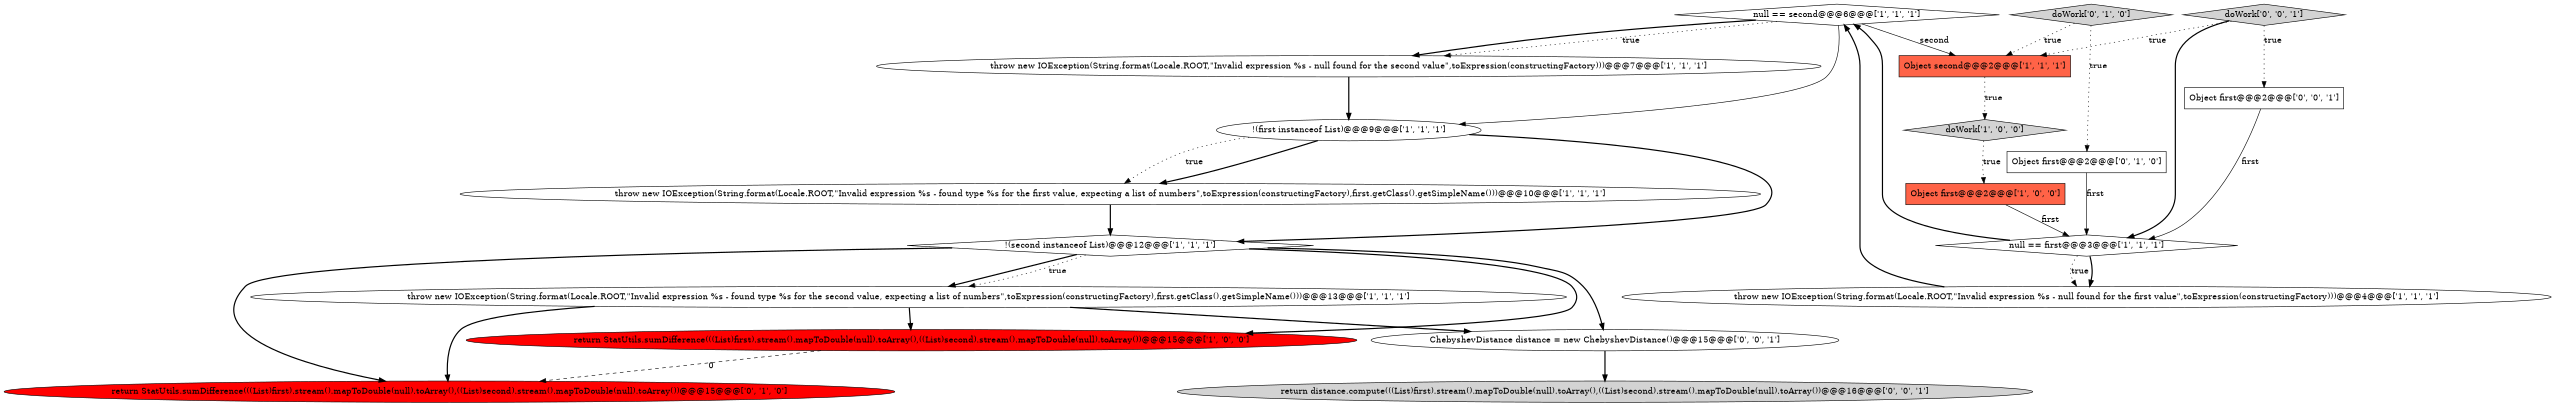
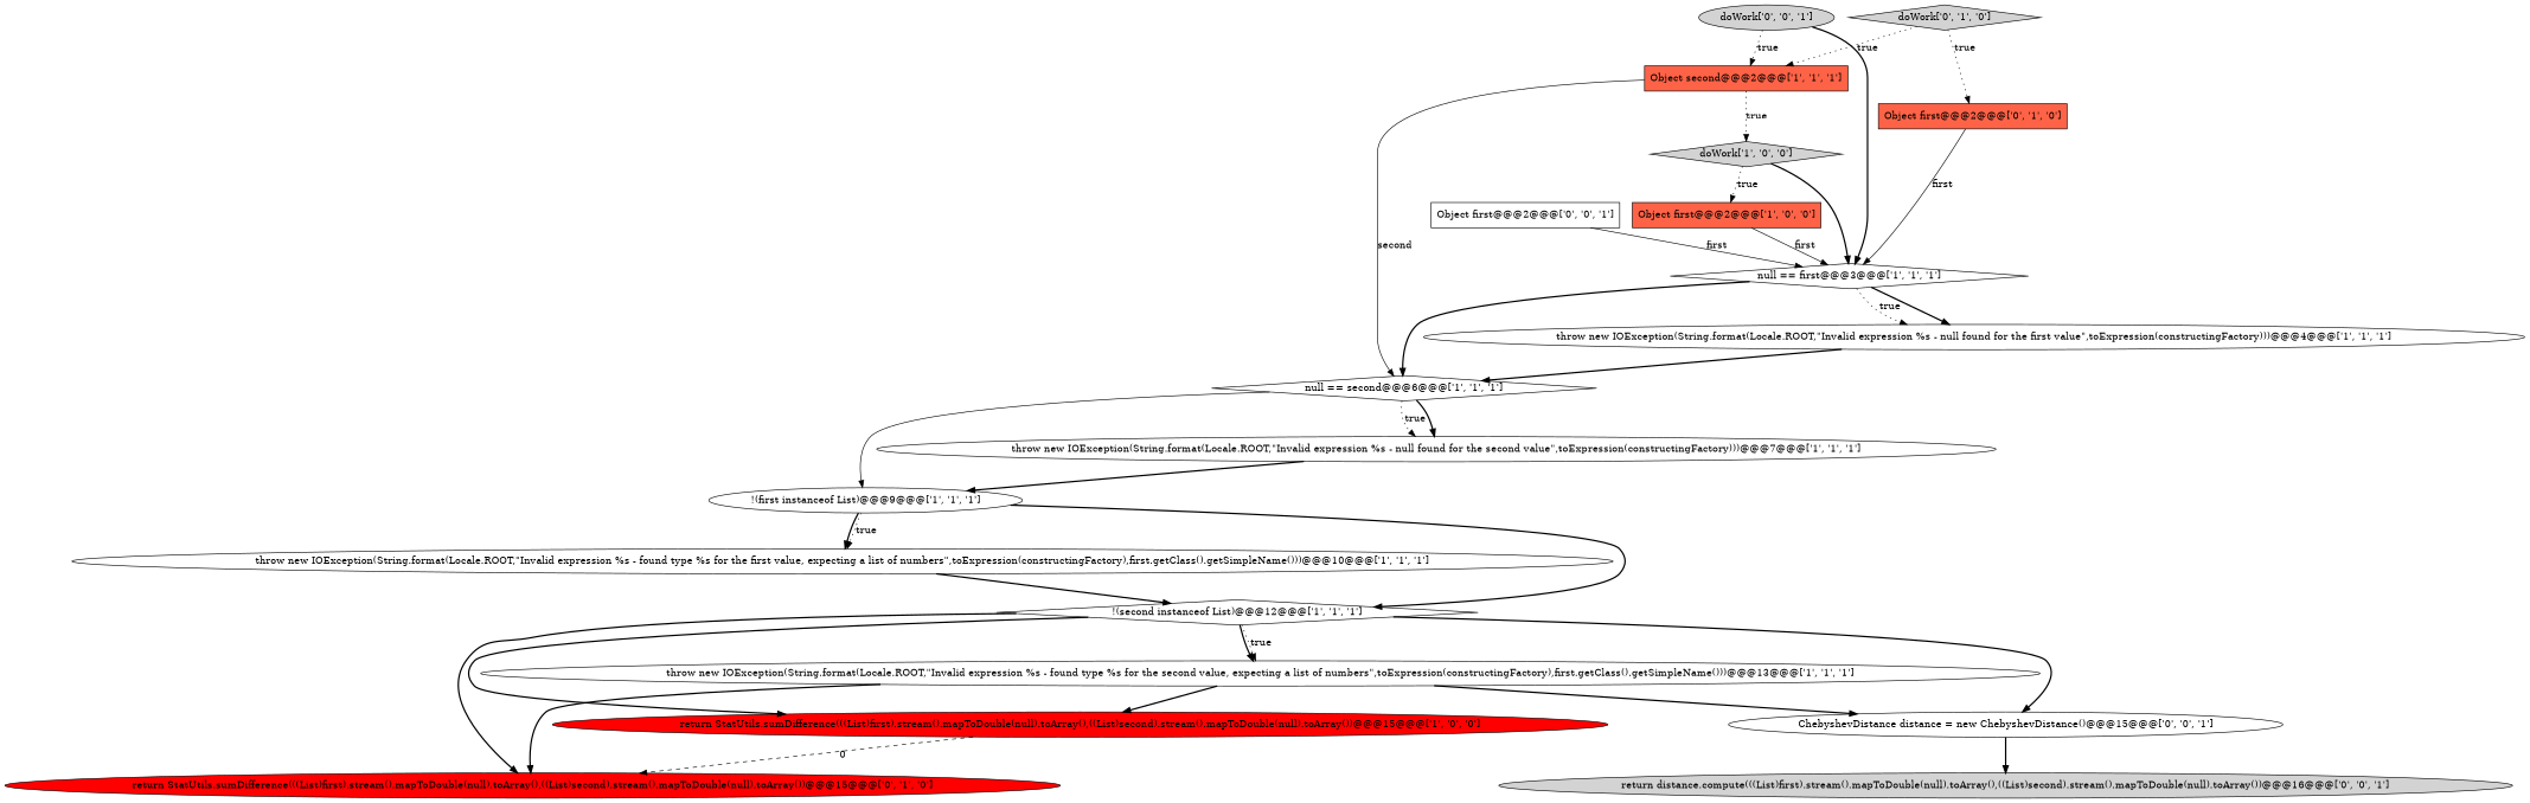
  digraph {
    node [fillcolor=white shape=ellipse style=filled]
    edge [style=bold]
    n1 [label="throw new IOException(String.format(Locale.ROOT,\"Invalid expression %s - found type %s for the first value, expecting a list of numbers\",toExpression(constructingFactory),first.getClass().getSimpleName()))@@@10@@@['1', '1', '1']"]
    n2 [label="!(second instanceof List)@@@12@@@['1', '1', '1']" shape=diamond]
    n3 [label="throw new IOException(String.format(Locale.ROOT,\"Invalid expression %s - found type %s for the second value, expecting a list of numbers\",toExpression(constructingFactory),first.getClass().getSimpleName()))@@@13@@@['1', '1', '1']"]
    n4 [fillcolor=red label="return StatUtils.sumDifference(((List)first).stream().mapToDouble(null).toArray(),((List)second).stream().mapToDouble(null).toArray())@@@15@@@['0', '1', '0']"]
    n5 [label="ChebyshevDistance distance = new ChebyshevDistance()@@@15@@@['0', '0', '1']"]
    n6 [fillcolor=red label="return StatUtils.sumDifference(((List)first).stream().mapToDouble(null).toArray(),((List)second).stream().mapToDouble(null).toArray())@@@15@@@['1', '0', '0']"]
    n7 [fillcolor=lightgray label="return distance.compute(((List)first).stream().mapToDouble(null).toArray(),((List)second).stream().mapToDouble(null).toArray())@@@16@@@['0', '0', '1']"]
    n8 [label="null == second@@@6@@@['1', '1', '1']" shape=diamond]
    n9 [label="!(first instanceof List)@@@9@@@['1', '1', '1']"]
    n10 [label="throw new IOException(String.format(Locale.ROOT,\"Invalid expression %s - null found for the second value\",toExpression(constructingFactory)))@@@7@@@['1', '1', '1']"]
-   n11 [fillcolor=lightgray label="doWork['0', '0', '1']" shape=diamond]
+   n11 [fillcolor=lightgray label="doWork['0', '0', '1']"]
    n12 [label="null == first@@@3@@@['1', '1', '1']" shape=diamond]
    n13 [label="Object first@@@2@@@['0', '0', '1']" shape=box]
    n14 [fillcolor=tomato label="Object second@@@2@@@['1', '1', '1']" shape=box]
    n15 [label="throw new IOException(String.format(Locale.ROOT,\"Invalid expression %s - null found for the first value\",toExpression(constructingFactory)))@@@4@@@['1', '1', '1']"]
    n16 [fillcolor=lightgray label="doWork['1', '0', '0']" shape=diamond]
-   n17 [label="Object first@@@2@@@['0', '1', '0']" shape=box]
+   n17 [fillcolor=tomato label="Object first@@@2@@@['0', '1', '0']" shape=box]
    n18 [fillcolor=tomato label="Object first@@@2@@@['1', '0', '0']" shape=box]
    n19 [fillcolor=lightgray label="doWork['0', '1', '0']" shape=diamond]
    n1 -> n2
    n2 -> n3
    n2 -> n3 [label=true style=dotted]
    n2 -> n4
    n2 -> n5
    n2 -> n6
    n3 -> n4
    n3 -> n5
    n3 -> n6
    n5 -> n7
    n6 -> n4 [label=0 style=dashed]
    n8 -> n9 [style=solid]
    n8 -> n10 [label=true style=dotted]
    n8 -> n10
    n9 -> n1
    n9 -> n1 [label=true style=dotted]
    n9 -> n2
    n10 -> n9
    n11 -> n12
-   n11 -> n13 [label=true style=dotted]
    n11 -> n14 [label=true style=dotted]
    n12 -> n8
    n12 -> n15
    n12 -> n15 [label=true style=dotted]
    n13 -> n12 [label=first style=solid]
-   n8 -> n14 [label=second style=solid]
+   n14 -> n8 [label=second style=solid]
    n14 -> n16 [label=true style=dotted]
    n15 -> n8
+   n16 -> n12
    n16 -> n18 [label=true style=dotted]
    n17 -> n12 [label=first style=solid]
    n18 -> n12 [label=first style=solid]
    n19 -> n14 [label=true style=dotted]
    n19 -> n17 [label=true style=dotted]
  }
